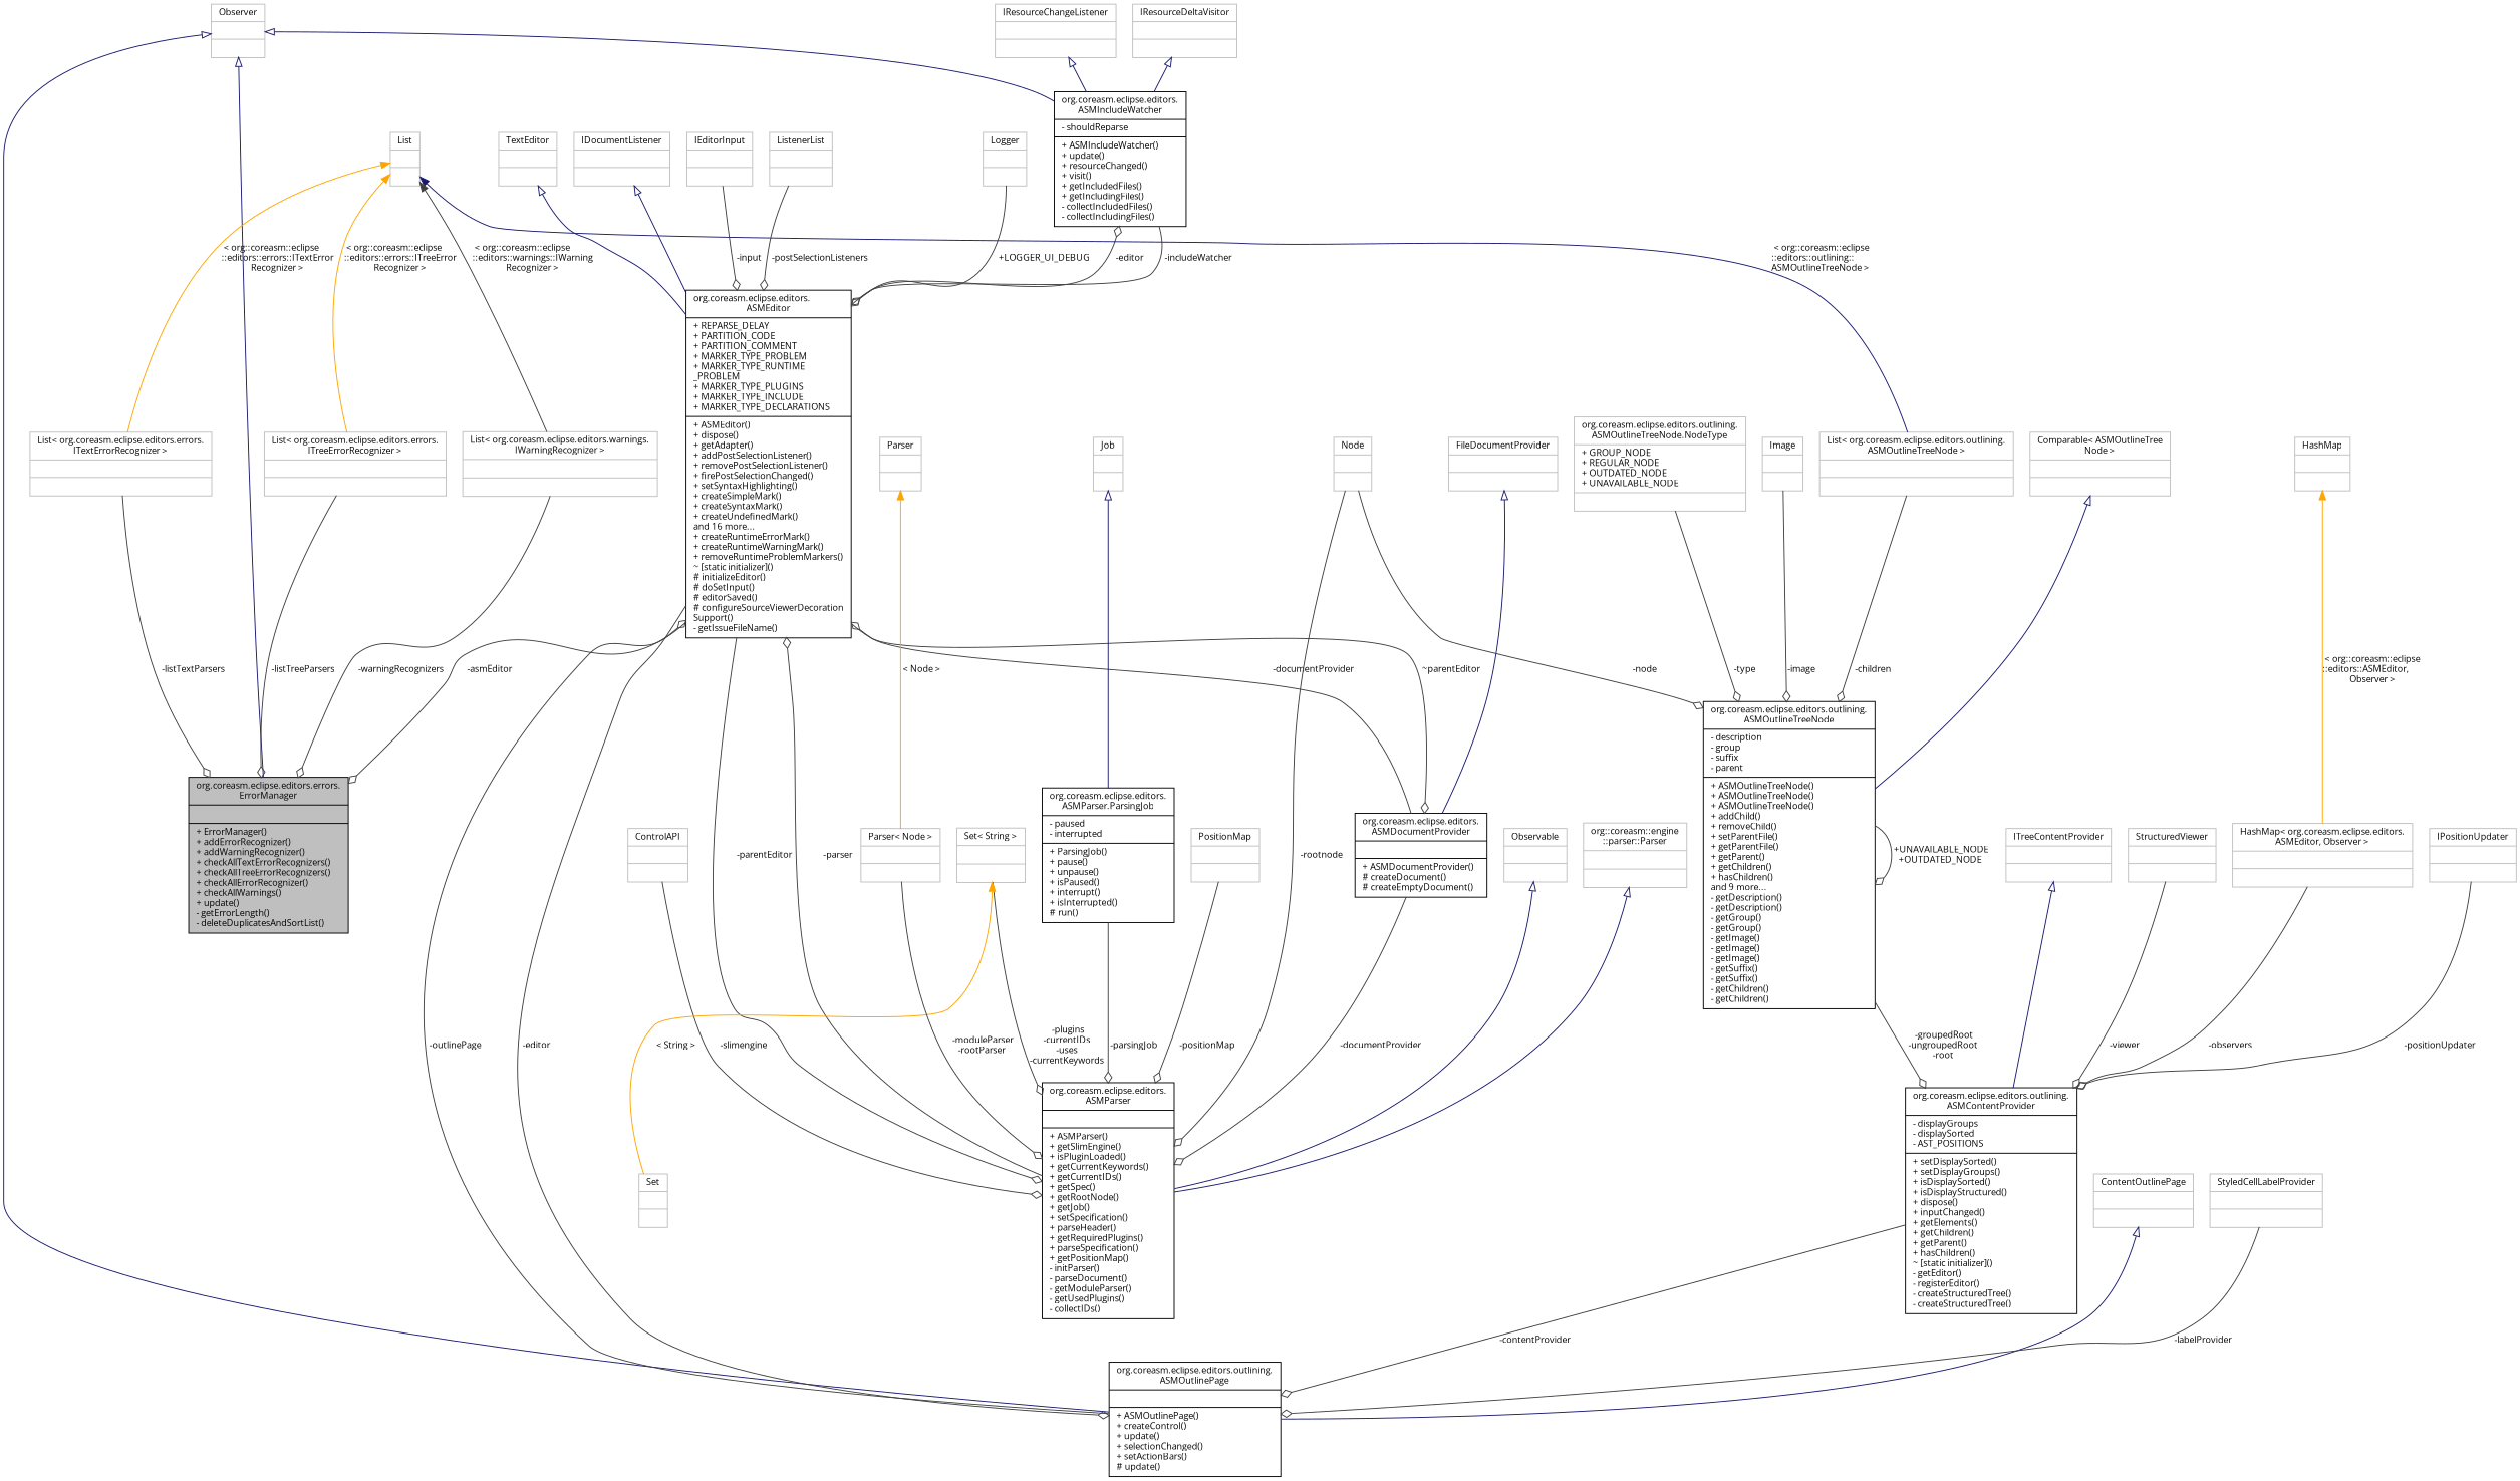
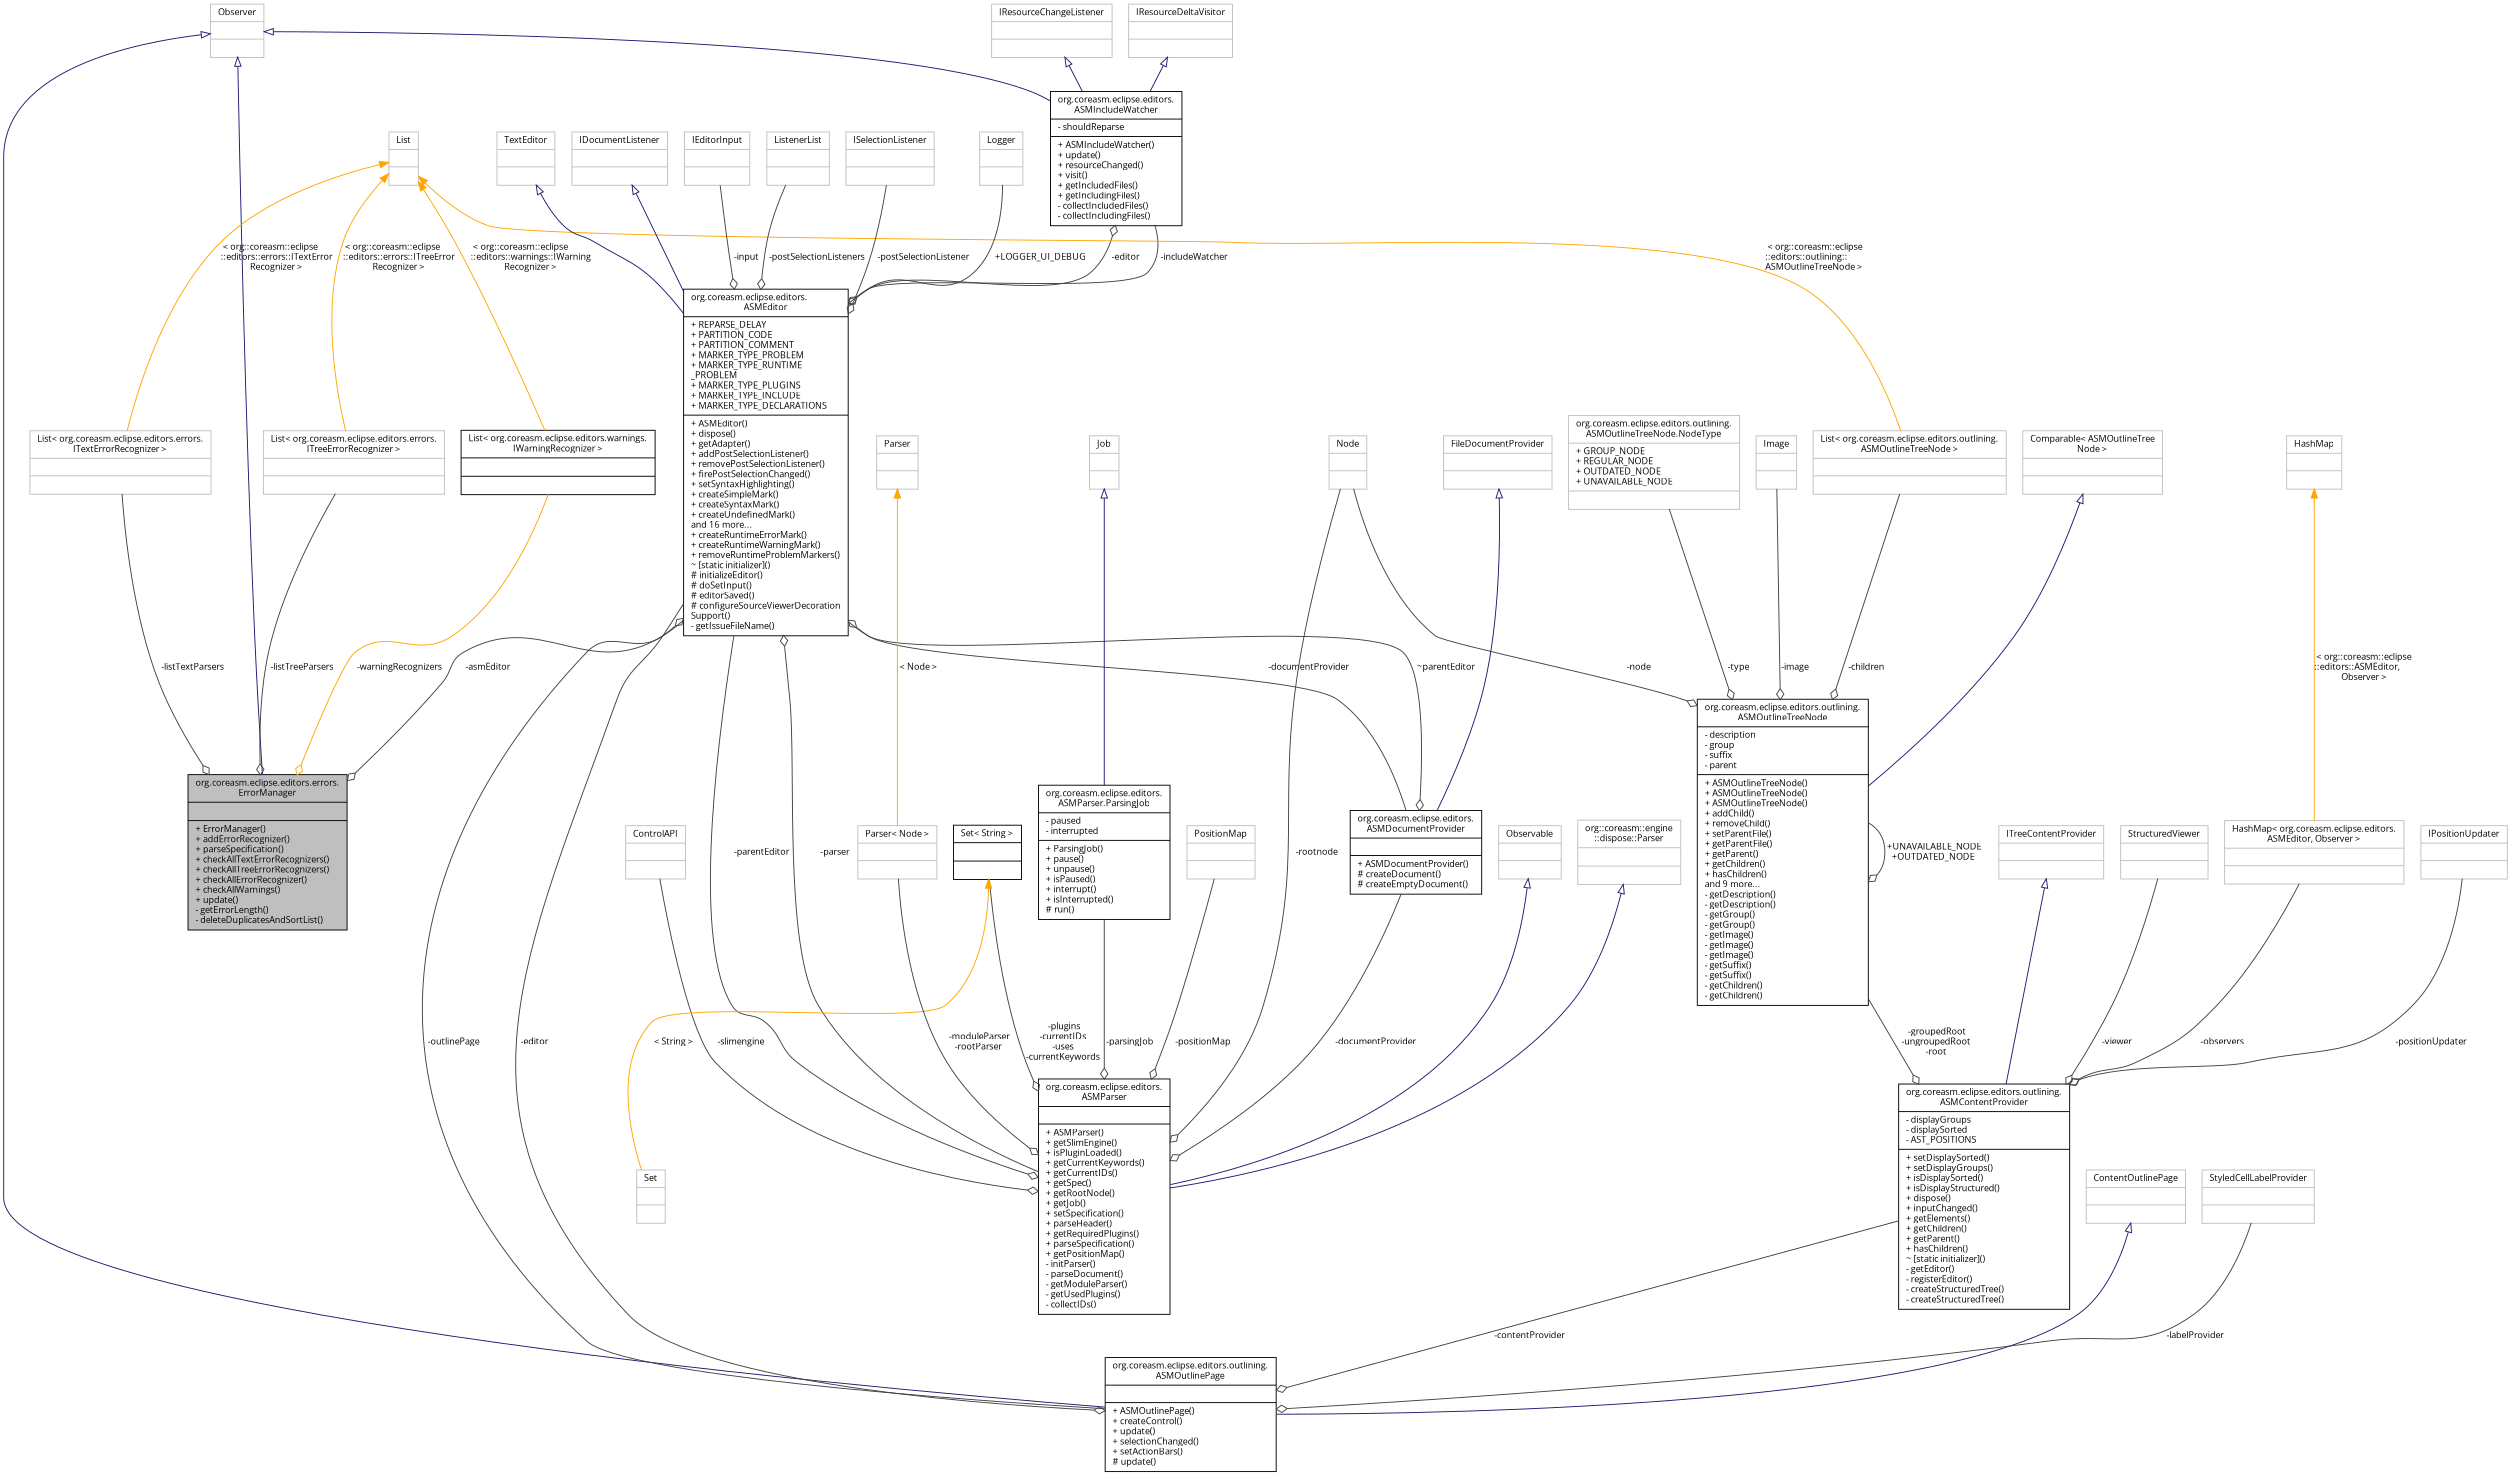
  digraph {
    fontname="Open Sans"
    node [color=grey75 fontname="Open Sans" fontsize=10 shape=record]
    edge [color=grey25 fontname="Open Sans" fontsize=10 labelfontname=Helvetica labelfontsize=10 style=solid arrowhead=odiamond]
-   n1 [color=black fillcolor=grey75 fontcolor=black height=0.2 label="{org.coreasm.eclipse.editors.errors.\lErrorManager\n||+ ErrorManager()\l+ addErrorRecognizer()\l+ addWarningRecognizer()\l+ checkAllTextErrorRecognizers()\l+ checkAllTreeErrorRecognizers()\l+ checkAllErrorRecognizer()\l+ checkAllWarnings()\l+ update()\l- getErrorLength()\l- deleteDuplicatesAndSortList()\l}" style=filled width=0.4]
+   n1 [color=black fillcolor=grey75 fontcolor=black height=0.2 label="{org.coreasm.eclipse.editors.errors.\lErrorManager\n||+ ErrorManager()\l+ addErrorRecognizer()\l+ parseSpecification()\l+ checkAllTextErrorRecognizers()\l+ checkAllTreeErrorRecognizers()\l+ checkAllErrorRecognizer()\l+ checkAllWarnings()\l+ update()\l- getErrorLength()\l- deleteDuplicatesAndSortList()\l}" style=filled width=0.4]
    n2 [height=0.2 label="{Observer\n||}" width=0.4]
    n3 [color=black height=0.2 label="{org.coreasm.eclipse.editors.\lASMIncludeWatcher\n|- shouldReparse\l|+ ASMIncludeWatcher()\l+ update()\l+ resourceChanged()\l+ visit()\l+ getIncludedFiles()\l+ getIncludingFiles()\l- collectIncludedFiles()\l- collectIncludingFiles()\l}" width=0.4]
    n4 [color=black height=0.2 label="{org.coreasm.eclipse.editors.outlining.\lASMOutlinePage\n||+ ASMOutlinePage()\l+ createControl()\l+ update()\l+ selectionChanged()\l+ setActionBars()\l# update()\l}" width=0.4]
    n5 [color=black height=0.2 label="{org.coreasm.eclipse.editors.\lASMEditor\n|+ REPARSE_DELAY\l+ PARTITION_CODE\l+ PARTITION_COMMENT\l+ MARKER_TYPE_PROBLEM\l+ MARKER_TYPE_RUNTIME\l_PROBLEM\l+ MARKER_TYPE_PLUGINS\l+ MARKER_TYPE_INCLUDE\l+ MARKER_TYPE_DECLARATIONS\l|+ ASMEditor()\l+ dispose()\l+ getAdapter()\l+ addPostSelectionListener()\l+ removePostSelectionListener()\l+ firePostSelectionChanged()\l+ setSyntaxHighlighting()\l+ createSimpleMark()\l+ createSyntaxMark()\l+ createUndefinedMark()\land 16 more...\l+ createRuntimeErrorMark()\l+ createRuntimeWarningMark()\l+ removeRuntimeProblemMarkers()\l~ [static initializer]()\l# initializeEditor()\l# doSetInput()\l# editorSaved()\l# configureSourceViewerDecoration\lSupport()\l- getIssueFileName()\l}" width=0.4]
    n6 [height=0.2 label="{List\< org.coreasm.eclipse.editors.errors.\lITreeErrorRecognizer \>\n||}" width=0.4]
    n7 [height=0.2 label="{List\n||}" width=0.4]
    n8 [height=0.2 label="{List\< org.coreasm.eclipse.editors.outlining.\lASMOutlineTreeNode \>\n||}" width=0.4]
-   n9 [height=0.2 label="{List\< org.coreasm.eclipse.editors.warnings.\lIWarningRecognizer \>\n||}" width=0.4]
+   n9 [color=black height=0.2 label="{List\< org.coreasm.eclipse.editors.warnings.\lIWarningRecognizer \>\n||}" width=0.4]
    n10 [height=0.2 label="{List\< org.coreasm.eclipse.editors.errors.\lITextErrorRecognizer \>\n||}" width=0.4]
    n11 [color=black height=0.2 label="{org.coreasm.eclipse.editors.outlining.\lASMOutlineTreeNode\n|- description\l- group\l- suffix\l- parent\l|+ ASMOutlineTreeNode()\l+ ASMOutlineTreeNode()\l+ ASMOutlineTreeNode()\l+ addChild()\l+ removeChild()\l+ setParentFile()\l+ getParentFile()\l+ getParent()\l+ getChildren()\l+ hasChildren()\land 9 more...\l- getDescription()\l- getDescription()\l- getGroup()\l- getGroup()\l- getImage()\l- getImage()\l- getImage()\l- getSuffix()\l- getSuffix()\l- getChildren()\l- getChildren()\l}" width=0.4]
    n12 [color=black height=0.2 label="{org.coreasm.eclipse.editors.\lASMDocumentProvider\n||+ ASMDocumentProvider()\l# createDocument()\l# createEmptyDocument()\l}" width=0.4]
    n13 [color=black height=0.2 label="{org.coreasm.eclipse.editors.\lASMParser\n||+ ASMParser()\l+ getSlimEngine()\l+ isPluginLoaded()\l+ getCurrentKeywords()\l+ getCurrentIDs()\l+ getSpec()\l+ getRootNode()\l+ getJob()\l+ setSpecification()\l+ parseHeader()\l+ getRequiredPlugins()\l+ parseSpecification()\l+ getPositionMap()\l- initParser()\l- parseDocument()\l- getModuleParser()\l- getUsedPlugins()\l- collectIDs()\l}" width=0.4]
    n14 [height=0.2 label="{TextEditor\n||}" width=0.4]
    n15 [height=0.2 label="{IDocumentListener\n||}" width=0.4]
    n16 [height=0.2 label="{IEditorInput\n||}" width=0.4]
    n17 [height=0.2 label="{ListenerList\n||}" width=0.4]
+   n18 [height=0.2 label="{ISelectionListener\n||}" width=0.4]
    n19 [height=0.2 label="{FileDocumentProvider\n||}" width=0.4]
    n20 [height=0.2 label="{Logger\n||}" width=0.4]
    n21 [height=0.2 label="{IResourceChangeListener\n||}" width=0.4]
    n22 [height=0.2 label="{IResourceDeltaVisitor\n||}" width=0.4]
    n23 [height=0.2 label="{Observable\n||}" width=0.4]
-   n24 [height=0.2 label="{org::coreasm::engine\l::parser::Parser\n||}" width=0.4]
+   n24 [height=0.2 label="{org::coreasm::engine\l::dispose::Parser\n||}" width=0.4]
    n25 [height=0.2 label="{ControlAPI\n||}" width=0.4]
    n26 [height=0.2 label="{Node\n||}" width=0.4]
    n27 [color=black height=0.2 label="{org.coreasm.eclipse.editors.outlining.\lASMContentProvider\n|- displayGroups\l- displaySorted\l- AST_POSITIONS\l|+ setDisplaySorted()\l+ setDisplayGroups()\l+ isDisplaySorted()\l+ isDisplayStructured()\l+ dispose()\l+ inputChanged()\l+ getElements()\l+ getChildren()\l+ getParent()\l+ hasChildren()\l~ [static initializer]()\l- getEditor()\l- registerEditor()\l- createStructuredTree()\l- createStructuredTree()\l}" width=0.4]
    n28 [color=black height=0.2 label="{org.coreasm.eclipse.editors.\lASMParser.ParsingJob\n|- paused\l- interrupted\l|+ ParsingJob()\l+ pause()\l+ unpause()\l+ isPaused()\l+ interrupt()\l+ isInterrupted()\l# run()\l}" width=0.4]
    n29 [height=0.2 label="{Job\n||}" width=0.4]
-   n30 [height=0.2 label="{Set\< String \>\n||}" width=0.4]
+   n30 [color=black height=0.2 label="{Set\< String \>\n||}" width=0.4]
    n31 [height=0.2 label="{Set\n||}" width=0.4]
    n32 [height=0.2 label="{PositionMap\n||}" width=0.4]
    n33 [height=0.2 label="{Parser\< Node \>\n||}" width=0.4]
    n34 [height=0.2 label="{Parser\n||}" width=0.4]
    n35 [height=0.2 label="{ContentOutlinePage\n||}" width=0.4]
    n36 [height=0.2 label="{ITreeContentProvider\n||}" width=0.4]
    n37 [height=0.2 label="{StructuredViewer\n||}" width=0.4]
    n38 [height=0.2 label="{HashMap\< org.coreasm.eclipse.editors.\lASMEditor, Observer \>\n||}" width=0.4]
    n39 [height=0.2 label="{HashMap\n||}" width=0.4]
    n40 [height=0.2 label="{Comparable\< ASMOutlineTree\lNode \>\n||}" width=0.4]
    n41 [height=0.2 label="{org.coreasm.eclipse.editors.outlining.\lASMOutlineTreeNode.NodeType\n|+ GROUP_NODE\l+ REGULAR_NODE\l+ OUTDATED_NODE\l+ UNAVAILABLE_NODE\l|}" width=0.4]
    n42 [height=0.2 label="{Image\n||}" width=0.4]
    n43 [height=0.2 label="{IPositionUpdater\n||}" width=0.4]
    n44 [height=0.2 label="{StyledCellLabelProvider\n||}" width=0.4]
    n2 -> n1 [arrowtail=onormal color=midnightblue dir=back arrowhead=""]
    n2 -> n3 [arrowtail=onormal color=midnightblue dir=back arrowhead=""]
    n2 -> n4 [arrowtail=onormal color=midnightblue dir=back arrowhead=""]
    n3 -> n5 [label=" -includeWatcher"]
    n4 -> n5 [label=" -outlinePage"]
    n5 -> n1 [label=" -asmEditor"]
    n5 -> n3 [label=" -editor"]
    n5 -> n4 [label=" -editor"]
    n5 -> n12 [label=" ~parentEditor"]
    n5 -> n13 [label=" -parentEditor"]
    n6 -> n1 [label=" -listTreeParsers"]
    n7 -> n6 [color=orange dir=back label=" \< org::coreasm::eclipse\l::editors::errors::ITreeError\lRecognizer \>" arrowhead=""]
-   n7 -> n8 [color=midnightblue dir=back label=" \< org::coreasm::eclipse\l::editors::outlining::\lASMOutlineTreeNode \>" arrowhead=""]
-   n7 -> n9 [dir=back label=" \< org::coreasm::eclipse\l::editors::warnings::IWarning\lRecognizer \>" arrowhead=""]
+   n7 -> n8 [color=orange dir=back label=" \< org::coreasm::eclipse\l::editors::outlining::\lASMOutlineTreeNode \>" arrowhead=""]
+   n7 -> n9 [color=orange dir=back label=" \< org::coreasm::eclipse\l::editors::warnings::IWarning\lRecognizer \>" arrowhead=""]
    n7 -> n10 [color=orange dir=back label=" \< org::coreasm::eclipse\l::editors::errors::ITextError\lRecognizer \>" arrowhead=""]
    n8 -> n11 [label=" -children"]
-   n9 -> n1 [label=" -warningRecognizers"]
+   n9 -> n1 [color=orange label=" -warningRecognizers"]
    n10 -> n1 [label=" -listTextParsers"]
    n11 -> n11 [label=" +UNAVAILABLE_NODE\n+OUTDATED_NODE"]
    n11 -> n27 [label=" -groupedRoot\n-ungroupedRoot\n-root"]
    n12 -> n5 [label=" -documentProvider"]
    n12 -> n13 [label=" -documentProvider"]
    n13 -> n5 [label=" -parser"]
    n14 -> n5 [arrowtail=onormal color=midnightblue dir=back arrowhead=""]
    n15 -> n5 [arrowtail=onormal color=midnightblue dir=back arrowhead=""]
    n16 -> n5 [label=" -input"]
    n17 -> n5 [label=" -postSelectionListeners"]
+   n18 -> n5 [label=" -postSelectionListener"]
    n19 -> n12 [arrowtail=onormal color=midnightblue dir=back arrowhead=""]
    n20 -> n5 [label=" +LOGGER_UI_DEBUG"]
    n21 -> n3 [arrowtail=onormal color=midnightblue dir=back arrowhead=""]
    n22 -> n3 [arrowtail=onormal color=midnightblue dir=back arrowhead=""]
    n23 -> n13 [arrowtail=onormal color=midnightblue dir=back arrowhead=""]
    n24 -> n13 [arrowtail=onormal color=midnightblue dir=back arrowhead=""]
    n25 -> n13 [label=" -slimengine"]
    n26 -> n11 [label=" -node"]
    n26 -> n13 [label=" -rootnode"]
    n27 -> n4 [label=" -contentProvider"]
    n28 -> n13 [label=" -parsingJob"]
    n29 -> n28 [arrowtail=onormal color=midnightblue dir=back arrowhead=""]
    n30 -> n13 [label=" -plugins\n-currentIDs\n-uses\n-currentKeywords"]
    n30 -> n31 [color=orange dir=back label=" \< String \>" arrowhead=""]
    n32 -> n13 [label=" -positionMap"]
    n33 -> n13 [label=" -moduleParser\n-rootParser"]
    n34 -> n33 [color=orange dir=back label=" \< Node \>" arrowhead=""]
    n35 -> n4 [arrowtail=onormal color=midnightblue dir=back arrowhead=""]
    n36 -> n27 [arrowtail=onormal color=midnightblue dir=back arrowhead=""]
    n37 -> n27 [label=" -viewer"]
    n38 -> n27 [label=" -observers"]
    n39 -> n38 [color=orange dir=back label=" \< org::coreasm::eclipse\l::editors::ASMEditor,\l Observer \>" arrowhead=""]
    n40 -> n11 [arrowtail=onormal color=midnightblue dir=back arrowhead=""]
    n41 -> n11 [label=" -type"]
    n42 -> n11 [label=" -image"]
    n43 -> n27 [label=" -positionUpdater"]
    n44 -> n4 [label=" -labelProvider"]
  }
